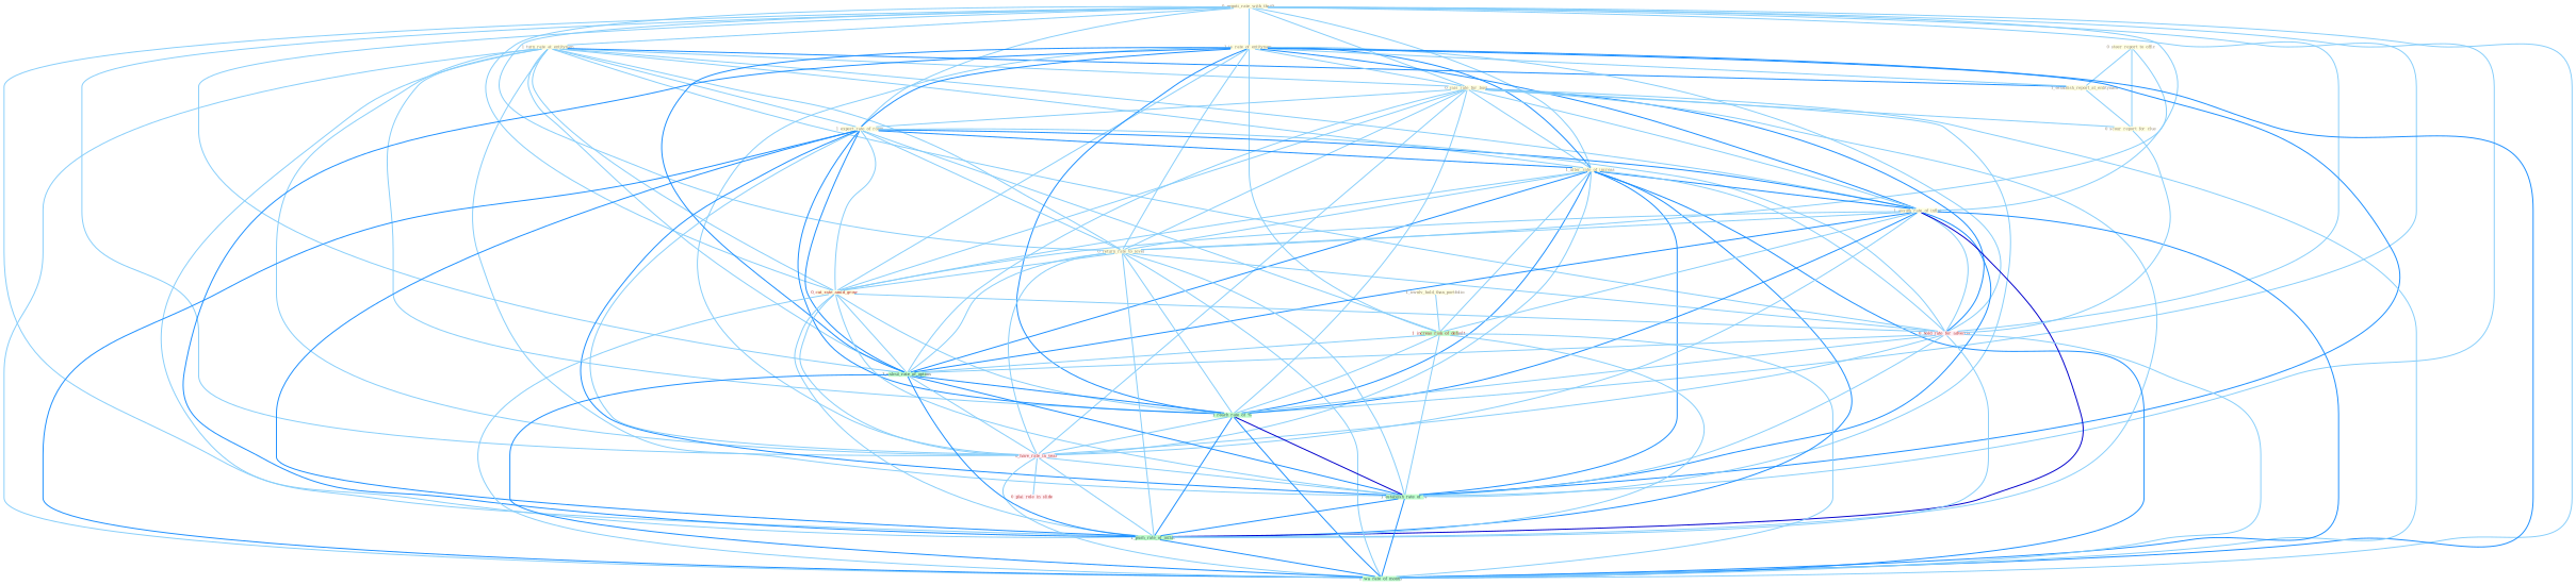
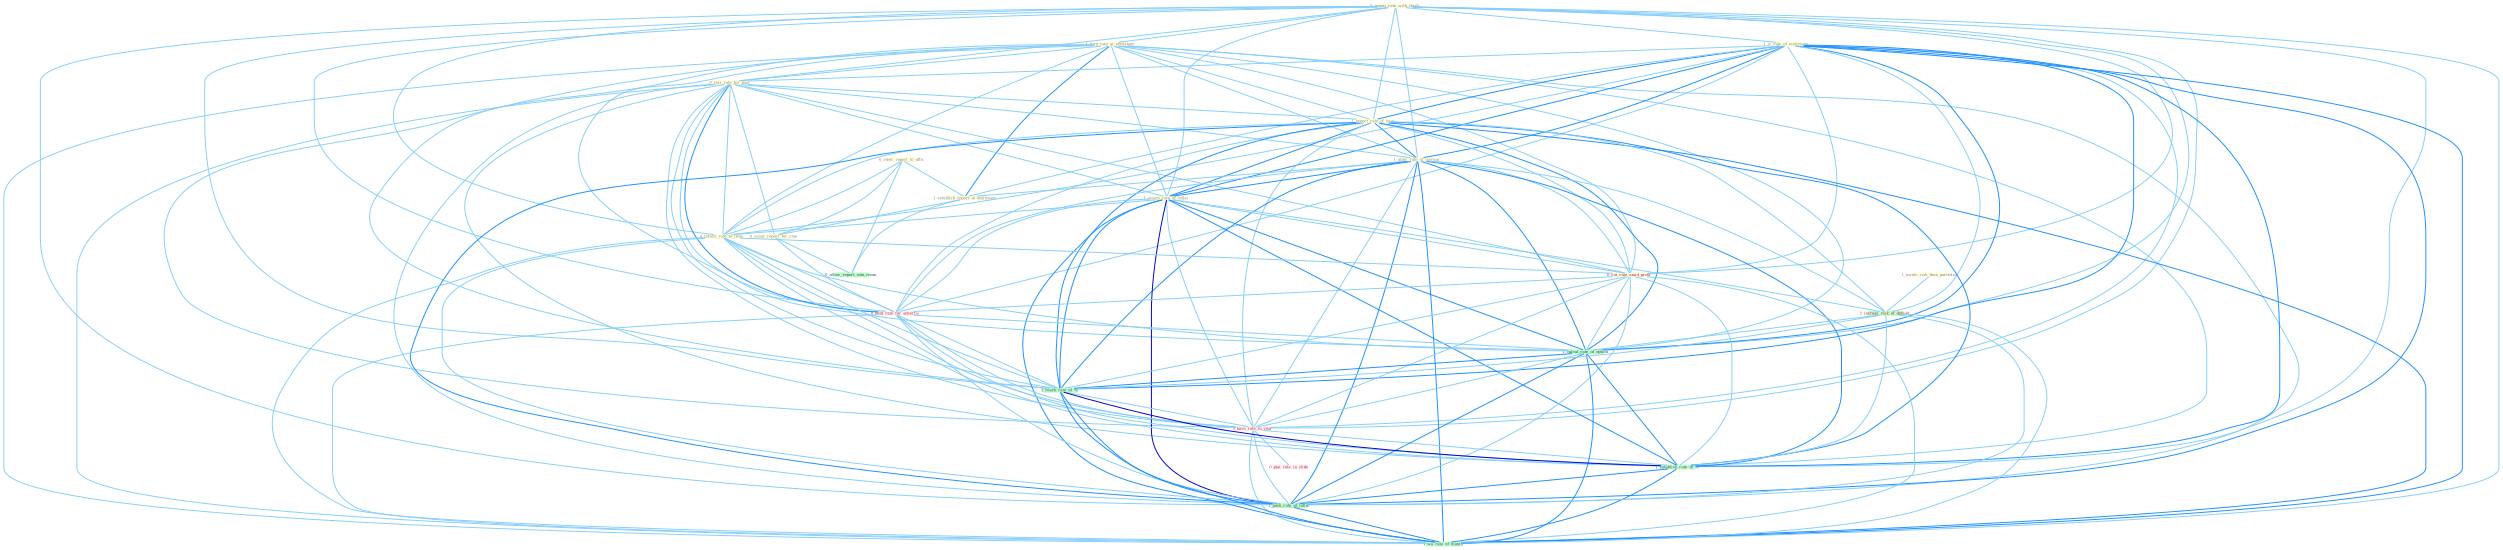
  graph {
    node [color="#ffffe0" fixedsize=true fontcolor="#8b7d6b" fontsize=4 shape=polygon style=filled]
    edge [color="#87cefa" w=1]
    "0_negoti_rate_with_thrift " [height=.06 width=.5]
    "0_steer_report_to_offic " [height=.06 width=.5]
    "1_turn_rate_at_entitynam " [height=.06 width=.5]
    "1_is_rate_of_entitynam " [height=.06 width=.5]
    "0_rais_rate_for_busi " [height=.06 width=.5]
-   "1_expect_rate_of_loan " [height=.06 width=.5 label="1_expect_rate_of_room"]
+   "1_expect_rate_of_loan " [height=.06 width=.5]
    "1_alter_rate_of_increas " [height=.06 width=.5]
    "1_assum_rate_of_inflat " [height=.06 width=.5]
-   "1_involv_risk_than_portfolio " [height=.06 width=.5 label="1_involv_hold_than_portfolio"]
+   "1_involv_risk_than_portfolio " [height=.06 width=.5]
    n10 [height=.06 label="1_establish_report_at_entitynam" width=.5]
    "0_return_rate_to_level " [height=.06 width=.5]
    "0_cut_rate_amid_grow " [fontcolor="#b22222" height=.06 width=.5]
    "0_scour_report_for_clue " [height=.06 width=.5]
    "0_hold_rate_for_advertis " [color="#fff0f5" fontcolor="#b22222" height=.06 width=.5]
    "0_have_rate_in_year " [color="#fff0f5" fontcolor="#b22222" height=.06 width=.5]
    "0_plai_role_in_slide " [color="#fff0f5" fontcolor="#b22222" height=.06 width=.5]
    "1_calcul_rate_of_option " [color="#BDFCC9" fontcolor="#2f4f4f" height=.06 width=.5]
    "1_reach_rate_of_% " [color="#BDFCC9" fontcolor="#2f4f4f" height=.06 width=.5]
    "1_establish_rate_of_% " [color="#BDFCC9" fontcolor="#2f4f4f" height=.06 width=.5]
    "1_push_rate_of_inflat " [color="#BDFCC9" fontcolor="#2f4f4f" height=.06 width=.5]
    "1_wa_rate_of_month " [color="#BDFCC9" fontcolor="#2f4f4f" height=.06 width=.5]
+   "0_allow_report_into_room " [color="#BDFCC9" fontcolor="#2f4f4f" height=.06 width=.5]
    "1_increas_risk_of_default " [color="#BDFCC9" fontcolor="#b22222" height=.06 width=.5]
    subgraph sub_1 {
      "0_negoti_rate_with_thrift "
      "0_steer_report_to_offic "
      "1_turn_rate_at_entitynam "
      "1_is_rate_of_entitynam "
      "0_rais_rate_for_busi "
      "1_expect_rate_of_loan "
      "1_alter_rate_of_increas "
      "1_assum_rate_of_inflat "
      "1_involv_risk_than_portfolio "
      n10
      "0_return_rate_to_level "
      "0_cut_rate_amid_grow "
      "0_scour_report_for_clue "
    }
    subgraph sub_2 {
      "0_hold_rate_for_advertis "
      "0_have_rate_in_year "
      "0_plai_role_in_slide "
    }
    "0_negoti_rate_with_thrift " -- "1_turn_rate_at_entitynam "
    "0_negoti_rate_with_thrift " -- "1_is_rate_of_entitynam "
    "0_negoti_rate_with_thrift " -- "0_rais_rate_for_busi "
    "0_negoti_rate_with_thrift " -- "1_expect_rate_of_loan "
    "0_negoti_rate_with_thrift " -- "1_alter_rate_of_increas "
    "0_negoti_rate_with_thrift " -- "1_assum_rate_of_inflat "
    "0_negoti_rate_with_thrift " -- "0_return_rate_to_level "
    "0_negoti_rate_with_thrift " -- "0_cut_rate_amid_grow "
    "0_negoti_rate_with_thrift " -- "0_hold_rate_for_advertis "
    "0_negoti_rate_with_thrift " -- "0_have_rate_in_year "
    "0_negoti_rate_with_thrift " -- "1_calcul_rate_of_option "
    "0_negoti_rate_with_thrift " -- "1_reach_rate_of_% "
    "0_negoti_rate_with_thrift " -- "1_establish_rate_of_% "
    "0_negoti_rate_with_thrift " -- "1_push_rate_of_inflat "
    "0_negoti_rate_with_thrift " -- "1_wa_rate_of_month "
    "0_steer_report_to_offic " -- n10
    "0_steer_report_to_offic " -- "0_return_rate_to_level "
    "0_steer_report_to_offic " -- "0_scour_report_for_clue "
+   "0_steer_report_to_offic " -- "0_allow_report_into_room "
    "1_turn_rate_at_entitynam " -- "0_rais_rate_for_busi "
    "1_turn_rate_at_entitynam " -- "1_expect_rate_of_loan "
    "1_turn_rate_at_entitynam " -- "1_alter_rate_of_increas "
    "1_turn_rate_at_entitynam " -- "1_assum_rate_of_inflat "
    "1_turn_rate_at_entitynam " -- n10 [color="#1e90ff" w=2]
    "1_turn_rate_at_entitynam " -- "0_return_rate_to_level "
    "1_turn_rate_at_entitynam " -- "0_cut_rate_amid_grow "
    "1_turn_rate_at_entitynam " -- "0_hold_rate_for_advertis "
    "1_turn_rate_at_entitynam " -- "0_have_rate_in_year "
    "1_turn_rate_at_entitynam " -- "1_calcul_rate_of_option "
    "1_turn_rate_at_entitynam " -- "1_reach_rate_of_% "
    "1_turn_rate_at_entitynam " -- "1_establish_rate_of_% "
    "1_turn_rate_at_entitynam " -- "1_push_rate_of_inflat "
    "1_turn_rate_at_entitynam " -- "1_wa_rate_of_month "
    "1_is_rate_of_entitynam " -- "0_rais_rate_for_busi "
    "1_is_rate_of_entitynam " -- "1_expect_rate_of_loan " [color="#1e90ff" w=2]
    "1_is_rate_of_entitynam " -- "1_alter_rate_of_increas " [color="#1e90ff" w=2]
    "1_is_rate_of_entitynam " -- "1_assum_rate_of_inflat " [color="#1e90ff" w=2]
    "1_is_rate_of_entitynam " -- n10
    "1_is_rate_of_entitynam " -- "0_return_rate_to_level "
    "1_is_rate_of_entitynam " -- "0_cut_rate_amid_grow "
    "1_is_rate_of_entitynam " -- "0_hold_rate_for_advertis "
    "1_is_rate_of_entitynam " -- "0_have_rate_in_year "
    "1_is_rate_of_entitynam " -- "1_calcul_rate_of_option " [color="#1e90ff" w=2]
    "1_is_rate_of_entitynam " -- "1_reach_rate_of_% " [color="#1e90ff" w=2]
    "1_is_rate_of_entitynam " -- "1_establish_rate_of_% " [color="#1e90ff" w=2]
    "1_is_rate_of_entitynam " -- "1_push_rate_of_inflat " [color="#1e90ff" w=2]
    "1_is_rate_of_entitynam " -- "1_wa_rate_of_month " [color="#1e90ff" w=2]
    "1_is_rate_of_entitynam " -- "1_increas_risk_of_default "
    "0_rais_rate_for_busi " -- "1_expect_rate_of_loan "
    "0_rais_rate_for_busi " -- "1_alter_rate_of_increas "
    "0_rais_rate_for_busi " -- "1_assum_rate_of_inflat "
    "0_rais_rate_for_busi " -- "0_return_rate_to_level "
    "0_rais_rate_for_busi " -- "0_cut_rate_amid_grow "
    "0_rais_rate_for_busi " -- "0_scour_report_for_clue "
    "0_rais_rate_for_busi " -- "0_hold_rate_for_advertis " [color="#1e90ff" w=2]
    "0_rais_rate_for_busi " -- "0_have_rate_in_year "
    "0_rais_rate_for_busi " -- "1_calcul_rate_of_option "
    "0_rais_rate_for_busi " -- "1_reach_rate_of_% "
    "0_rais_rate_for_busi " -- "1_establish_rate_of_% "
    "0_rais_rate_for_busi " -- "1_push_rate_of_inflat "
    "0_rais_rate_for_busi " -- "1_wa_rate_of_month "
    "1_expect_rate_of_loan " -- "1_alter_rate_of_increas " [color="#1e90ff" w=2]
    "1_expect_rate_of_loan " -- "1_assum_rate_of_inflat " [color="#1e90ff" w=2]
    "1_expect_rate_of_loan " -- "0_return_rate_to_level "
    "1_expect_rate_of_loan " -- "0_cut_rate_amid_grow "
    "1_expect_rate_of_loan " -- "0_hold_rate_for_advertis "
    "1_expect_rate_of_loan " -- "0_have_rate_in_year "
    "1_expect_rate_of_loan " -- "1_calcul_rate_of_option " [color="#1e90ff" w=2]
    "1_expect_rate_of_loan " -- "1_reach_rate_of_% " [color="#1e90ff" w=2]
    "1_expect_rate_of_loan " -- "1_establish_rate_of_% " [color="#1e90ff" w=2]
    "1_expect_rate_of_loan " -- "1_push_rate_of_inflat " [color="#1e90ff" w=2]
    "1_expect_rate_of_loan " -- "1_wa_rate_of_month " [color="#1e90ff" w=2]
    "1_expect_rate_of_loan " -- "1_increas_risk_of_default "
    "1_alter_rate_of_increas " -- "1_assum_rate_of_inflat " [color="#1e90ff" w=2]
-   "1_alter_rate_of_increas " -- "0_return_rate_to_level "
+   "1_alter_rate_of_increas " -- n10
    "1_alter_rate_of_increas " -- "0_cut_rate_amid_grow "
    "1_alter_rate_of_increas " -- "0_hold_rate_for_advertis "
    "1_alter_rate_of_increas " -- "0_have_rate_in_year "
    "1_alter_rate_of_increas " -- "1_calcul_rate_of_option " [color="#1e90ff" w=2]
    "1_alter_rate_of_increas " -- "1_reach_rate_of_% " [color="#1e90ff" w=2]
    "1_alter_rate_of_increas " -- "1_establish_rate_of_% " [color="#1e90ff" w=2]
    "1_alter_rate_of_increas " -- "1_push_rate_of_inflat " [color="#1e90ff" w=2]
    "1_alter_rate_of_increas " -- "1_wa_rate_of_month " [color="#1e90ff" w=2]
    "1_alter_rate_of_increas " -- "1_increas_risk_of_default "
    "1_assum_rate_of_inflat " -- "0_return_rate_to_level "
    "1_assum_rate_of_inflat " -- "0_cut_rate_amid_grow "
    "1_assum_rate_of_inflat " -- "0_hold_rate_for_advertis "
    "1_assum_rate_of_inflat " -- "0_have_rate_in_year "
    "1_assum_rate_of_inflat " -- "1_calcul_rate_of_option " [color="#1e90ff" w=2]
    "1_assum_rate_of_inflat " -- "1_reach_rate_of_% " [color="#1e90ff" w=2]
    "1_assum_rate_of_inflat " -- "1_establish_rate_of_% " [color="#1e90ff" w=2]
    "1_assum_rate_of_inflat " -- "1_push_rate_of_inflat " [color="#0000cd" w=3]
    "1_assum_rate_of_inflat " -- "1_wa_rate_of_month " [color="#1e90ff" w=2]
    "1_assum_rate_of_inflat " -- "1_increas_risk_of_default "
    "1_involv_risk_than_portfolio " -- "1_increas_risk_of_default "
    n10 -- "0_scour_report_for_clue "
+   n10 -- "0_allow_report_into_room "
    "0_return_rate_to_level " -- "0_cut_rate_amid_grow "
    "0_return_rate_to_level " -- "0_hold_rate_for_advertis "
    "0_return_rate_to_level " -- "0_have_rate_in_year "
    "0_return_rate_to_level " -- "1_calcul_rate_of_option "
    "0_return_rate_to_level " -- "1_reach_rate_of_% "
    "0_return_rate_to_level " -- "1_establish_rate_of_% "
    "0_return_rate_to_level " -- "1_push_rate_of_inflat "
    "0_return_rate_to_level " -- "1_wa_rate_of_month "
    "0_cut_rate_amid_grow " -- "0_hold_rate_for_advertis "
    "0_cut_rate_amid_grow " -- "0_have_rate_in_year "
    "0_cut_rate_amid_grow " -- "1_calcul_rate_of_option "
    "0_cut_rate_amid_grow " -- "1_reach_rate_of_% "
    "0_cut_rate_amid_grow " -- "1_establish_rate_of_% "
    "0_cut_rate_amid_grow " -- "1_push_rate_of_inflat "
    "0_cut_rate_amid_grow " -- "1_wa_rate_of_month "
    "0_scour_report_for_clue " -- "0_hold_rate_for_advertis "
+   "0_scour_report_for_clue " -- "0_allow_report_into_room "
    "0_hold_rate_for_advertis " -- "0_have_rate_in_year "
    "0_hold_rate_for_advertis " -- "1_calcul_rate_of_option "
    "0_hold_rate_for_advertis " -- "1_reach_rate_of_% "
    "0_hold_rate_for_advertis " -- "1_establish_rate_of_% "
    "0_hold_rate_for_advertis " -- "1_push_rate_of_inflat "
    "0_hold_rate_for_advertis " -- "1_wa_rate_of_month "
    "0_have_rate_in_year " -- "0_plai_role_in_slide "
    "0_have_rate_in_year " -- "1_establish_rate_of_% "
    "0_have_rate_in_year " -- "1_push_rate_of_inflat "
    "0_have_rate_in_year " -- "1_wa_rate_of_month "
    "1_calcul_rate_of_option " -- "0_have_rate_in_year "
    "1_calcul_rate_of_option " -- "1_reach_rate_of_% " [color="#1e90ff" w=2]
    "1_calcul_rate_of_option " -- "1_establish_rate_of_% " [color="#1e90ff" w=2]
    "1_calcul_rate_of_option " -- "1_push_rate_of_inflat " [color="#1e90ff" w=2]
    "1_calcul_rate_of_option " -- "1_wa_rate_of_month " [color="#1e90ff" w=2]
    "1_reach_rate_of_% " -- "0_have_rate_in_year "
    "1_reach_rate_of_% " -- "1_establish_rate_of_% " [color="#0000cd" w=3]
    "1_reach_rate_of_% " -- "1_push_rate_of_inflat " [color="#1e90ff" w=2]
    "1_reach_rate_of_% " -- "1_wa_rate_of_month " [color="#1e90ff" w=2]
    "1_establish_rate_of_% " -- "1_push_rate_of_inflat " [color="#1e90ff" w=2]
    "1_establish_rate_of_% " -- "1_wa_rate_of_month " [color="#1e90ff" w=2]
    "1_push_rate_of_inflat " -- "1_wa_rate_of_month " [color="#1e90ff" w=2]
    "1_increas_risk_of_default " -- "1_calcul_rate_of_option "
    "1_increas_risk_of_default " -- "1_reach_rate_of_% "
    "1_increas_risk_of_default " -- "1_establish_rate_of_% "
    "1_increas_risk_of_default " -- "1_push_rate_of_inflat "
    "1_increas_risk_of_default " -- "1_wa_rate_of_month "
  }
